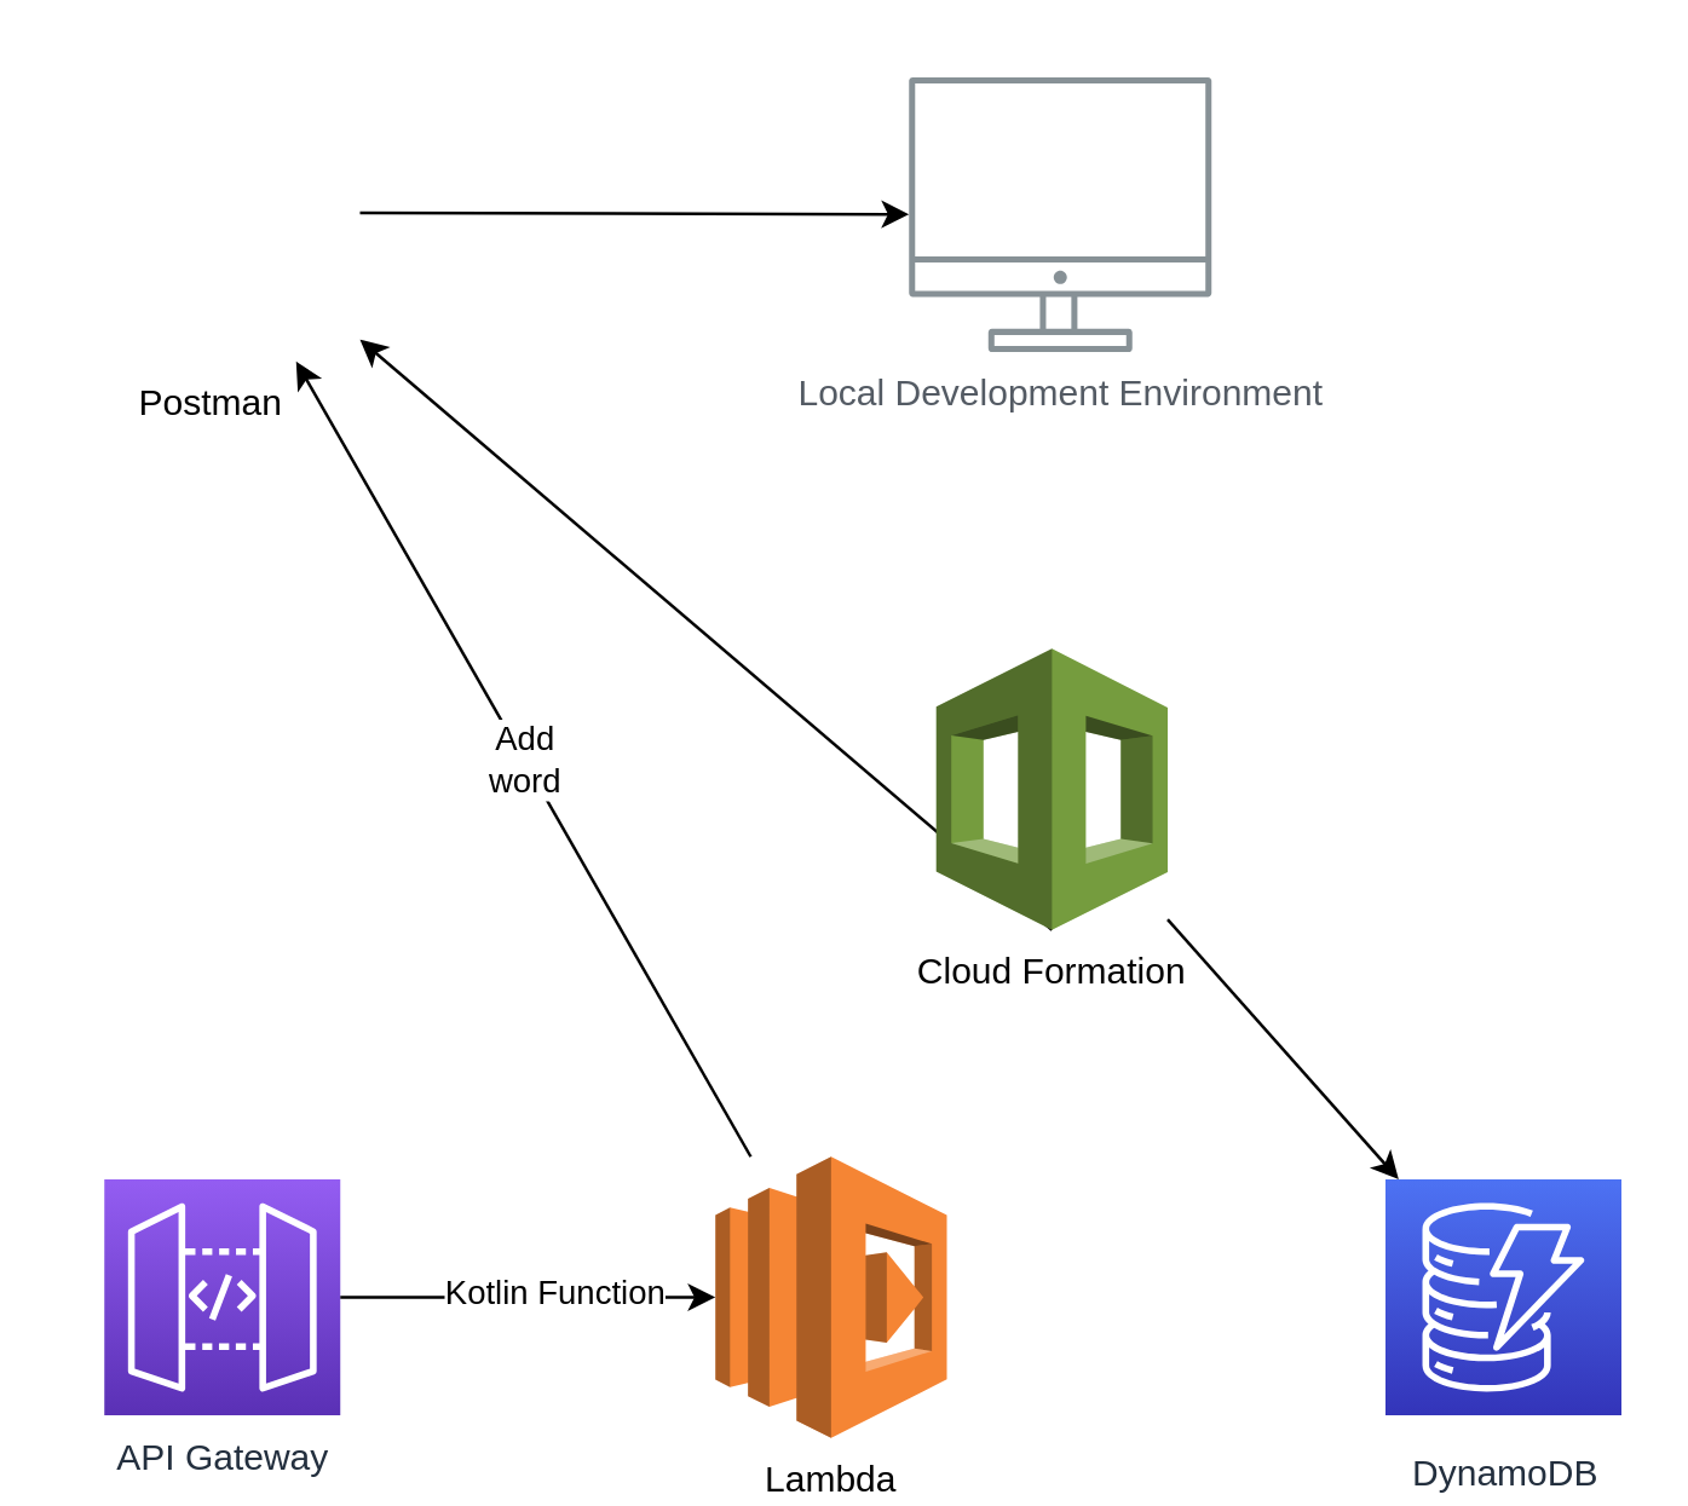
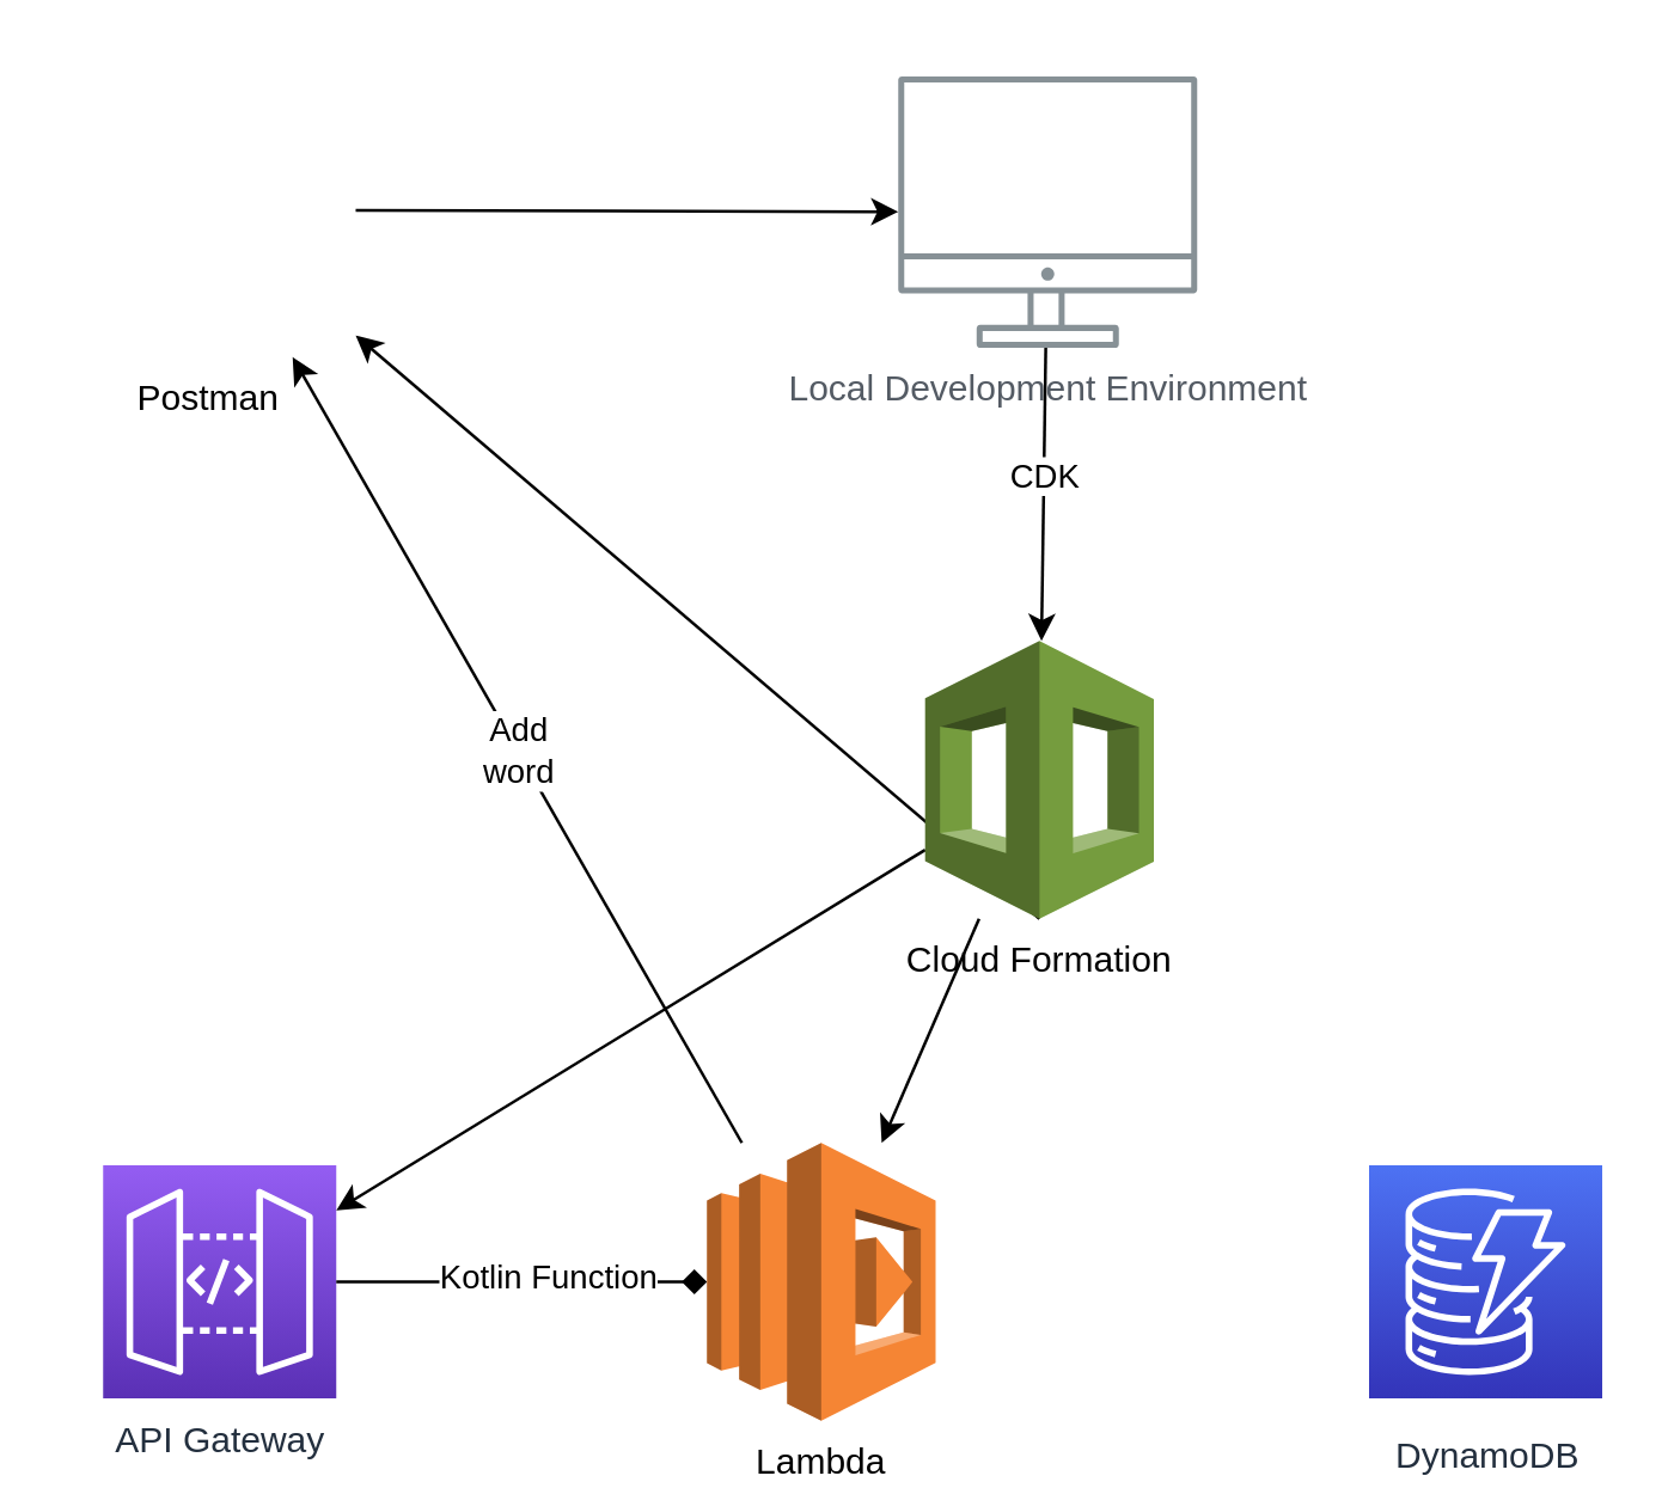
  <mxCell id="0" />
  <mxCell id="1" parent="0" />
  <mxCell id="2" value="Local Development Environment" style="outlineConnect=0;gradientColor=none;fontColor=#545B64;strokeColor=none;fillColor=#879196;dashed=0;verticalLabelPosition=bottom;verticalAlign=top;align=center;html=1;fontSize=12;fontStyle=0;aspect=fixed;shape=mxgraph.aws4.illustration_desktop;pointerEvents=1;labelBackgroundColor=#ffffff;" parent="1" vertex="1"><mxGeometry x="300" y="25" width="100" height="91" as="geometry" /></mxCell>
  <mxCell id="3" value="API&amp;nbsp;Gateway" style="outlineConnect=0;fontColor=#232F3E;gradientColor=#945DF2;gradientDirection=north;fillColor=#5A30B5;strokeColor=#ffffff;dashed=0;verticalLabelPosition=bottom;verticalAlign=top;align=center;html=1;fontSize=12;fontStyle=0;aspect=fixed;shape=mxgraph.aws4.resourceIcon;resIcon=mxgraph.aws4.api_gateway;labelBackgroundColor=#ffffff;" parent="1" vertex="1"><mxGeometry x="34" y="389.5" width="78" height="78" as="geometry" /></mxCell>
  <mxCell id="4" value="DynamoDB" style="outlineConnect=0;fontColor=#232F3E;gradientColor=#4D72F3;gradientDirection=north;fillColor=#3334B9;strokeColor=#ffffff;dashed=0;verticalLabelPosition=bottom;verticalAlign=top;align=center;html=1;fontSize=12;fontStyle=0;aspect=fixed;shape=mxgraph.aws4.resourceIcon;resIcon=mxgraph.aws4.dynamodb;labelBackgroundColor=#ffffff;spacingTop=5;" parent="1" vertex="1"><mxGeometry x="457.5" y="389.5" width="78" height="78" as="geometry" /></mxCell>
- <mxCell id="6" value="" style="endArrow=classic;html=1;" parent="1" source="3" target="9" edge="1"><mxGeometry width="50" height="50" relative="1" as="geometry"><mxPoint x="174" y="499.5" as="sourcePoint" /><mxPoint x="224" y="449.5" as="targetPoint" /></mxGeometry></mxCell>
+ <mxCell id="5" value="" style="endArrow=classic;html=1;" parent="1" source="14" target="3" edge="1"><mxGeometry width="50" height="50" relative="1" as="geometry"><mxPoint x="-208" y="430.5" as="sourcePoint" /><mxPoint x="-158" y="380.5" as="targetPoint" /></mxGeometry></mxCell>
+ <mxCell id="6" value="" style="endArrow=diamond;html=1;" parent="1" source="3" target="9" edge="1"><mxGeometry width="50" height="50" relative="1" as="geometry"><mxPoint x="174" y="499.5" as="sourcePoint" /><mxPoint x="224" y="449.5" as="targetPoint" /></mxGeometry></mxCell>
  <mxCell id="7" value="Kotlin Function" style="edgeLabel;html=1;align=center;verticalAlign=middle;resizable=0;points=[];" parent="6" vertex="1" connectable="0"><mxGeometry x="0.132" y="2" relative="1" as="geometry"><mxPoint as="offset" /></mxGeometry></mxCell>
  <mxCell id="8" value="Add&lt;br&gt;word" style="endArrow=classic;html=1;" parent="1" source="9" target="12" edge="1"><mxGeometry width="50" height="50" relative="1" as="geometry"><mxPoint x="325.5" y="425.5" as="sourcePoint" /><mxPoint x="387.5" y="466.5" as="targetPoint" /></mxGeometry></mxCell>
  <mxCell id="9" value="Lambda" style="outlineConnect=0;dashed=0;verticalLabelPosition=bottom;verticalAlign=top;align=center;html=1;shape=mxgraph.aws3.lambda;fillColor=#F58534;gradientColor=none;" parent="1" vertex="1"><mxGeometry x="236" y="382" width="76.5" height="93" as="geometry" /></mxCell>
  <mxCell id="10" value="" style="endArrow=classic;html=1;exitX=0.5;exitY=1;exitDx=0;exitDy=0;exitPerimeter=0;" edge="1" parent="1" source="14" target="12"><mxGeometry width="50" height="50" relative="1" as="geometry"><mxPoint x="351.761" y="615.563" as="sourcePoint" /><mxPoint x="120" y="387.823" as="targetPoint" /></mxGeometry></mxCell>
- <mxCell id="11" value="" style="endArrow=classic;html=1;" edge="1" parent="1" source="14" target="4"><mxGeometry width="50" height="50" relative="1" as="geometry"><mxPoint x="381.116" y="615.563" as="sourcePoint" /><mxPoint x="299.529" y="396" as="targetPoint" /></mxGeometry></mxCell>
+ <mxCell id="11" value="" style="endArrow=classic;html=1;" edge="1" parent="1" source="14" target="9"><mxGeometry width="50" height="50" relative="1" as="geometry"><mxPoint x="381.116" y="615.563" as="sourcePoint" /><mxPoint x="299.529" y="396" as="targetPoint" /></mxGeometry></mxCell>
  <mxCell id="12" value="Postman" style="shape=image;html=1;verticalAlign=top;verticalLabelPosition=bottom;labelBackgroundColor=#ffffff;imageAspect=0;aspect=fixed;image=https://cdn4.iconfinder.com/data/icons/logos-brands-5/24/postman-128.png" vertex="1" parent="1"><mxGeometry x="20" y="20.5" width="98.5" height="98.5" as="geometry" /></mxCell>
  <mxCell id="13" value="" style="endArrow=classic;html=1;" edge="1" parent="1" source="12" target="2"><mxGeometry width="50" height="50" relative="1" as="geometry"><mxPoint x="395" y="618.212" as="sourcePoint" /><mxPoint x="120" y="382.875" as="targetPoint" /></mxGeometry></mxCell>
  <mxCell id="14" value="Cloud Formation" style="outlineConnect=0;dashed=0;verticalLabelPosition=bottom;verticalAlign=top;align=center;html=1;shape=mxgraph.aws3.cloudformation;fillColor=#759C3E;gradientColor=none;" vertex="1" parent="1"><mxGeometry x="309" y="214" width="76.5" height="93" as="geometry" /></mxCell>
+ <mxCell id="15" value="" style="endArrow=classic;html=1;" edge="1" parent="1" source="2" target="14"><mxGeometry width="50" height="50" relative="1" as="geometry"><mxPoint x="387" y="405.212" as="sourcePoint" /><mxPoint x="112" y="169.875" as="targetPoint" /></mxGeometry></mxCell>
+ <mxCell id="16" value="CDK" style="edgeLabel;html=1;align=center;verticalAlign=middle;resizable=0;points=[];" vertex="1" connectable="0" parent="15"><mxGeometry x="-0.132" relative="1" as="geometry"><mxPoint as="offset" /></mxGeometry></mxCell>
